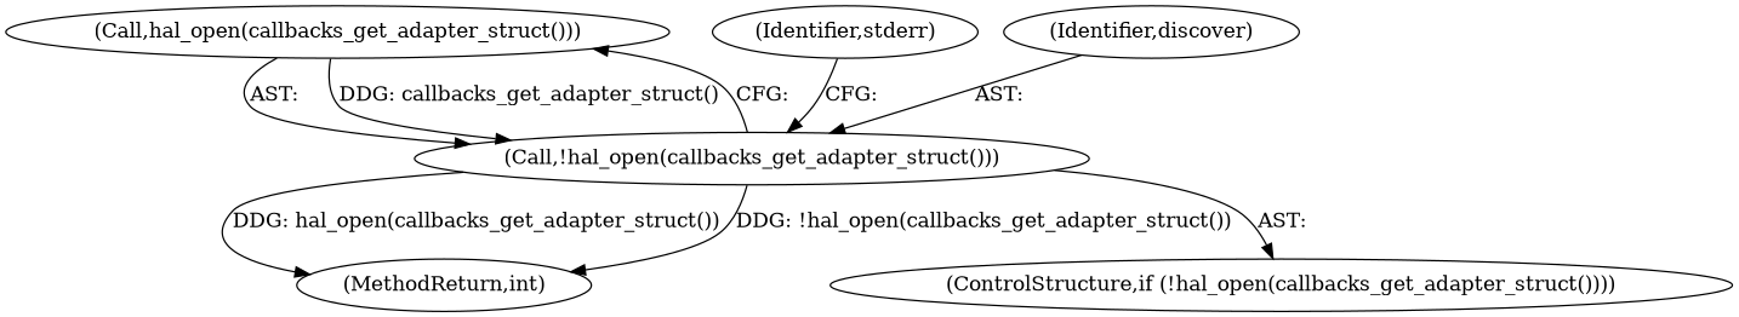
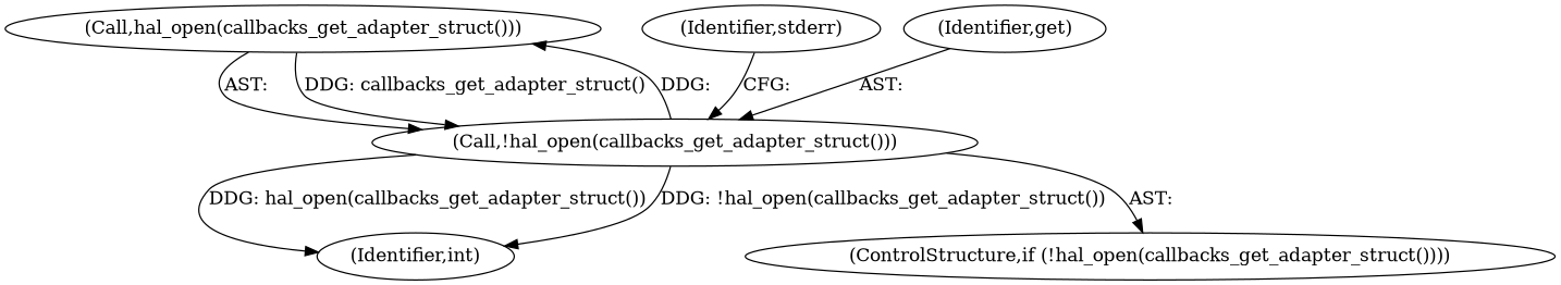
  digraph {
    n1 [label="(Call,hal_open(callbacks_get_adapter_struct()))"]
    n2 [label="(Call,!hal_open(callbacks_get_adapter_struct()))"]
-   n3 [label="(MethodReturn,int)"]
+   n3 [label="(Identifier,int)"]
    n4 [label="(ControlStructure,if (!hal_open(callbacks_get_adapter_struct())))"]
    n5 [label="(Identifier,stderr)"]
-   n6 [label="(Identifier,discover)"]
+   n6 [label="(Identifier,get)"]
    n1 -> n2 [label="AST: "]
    n1 -> n2 [label="DDG: callbacks_get_adapter_struct()"]
-   n2 -> n1 [label="CFG: "]
+   n2 -> n1 [label="DDG: "]
    n2 -> n3 [label="DDG: hal_open(callbacks_get_adapter_struct())"]
    n2 -> n3 [label="DDG: !hal_open(callbacks_get_adapter_struct())"]
    n2 -> n4 [label="AST: "]
    n5 -> n2 [label="CFG: "]
    n6 -> n2 [label="AST: "]
  }
